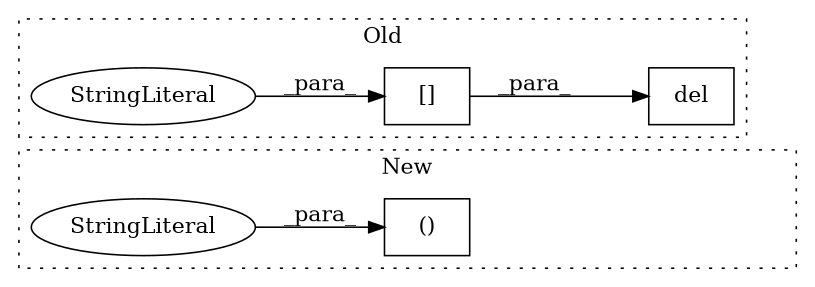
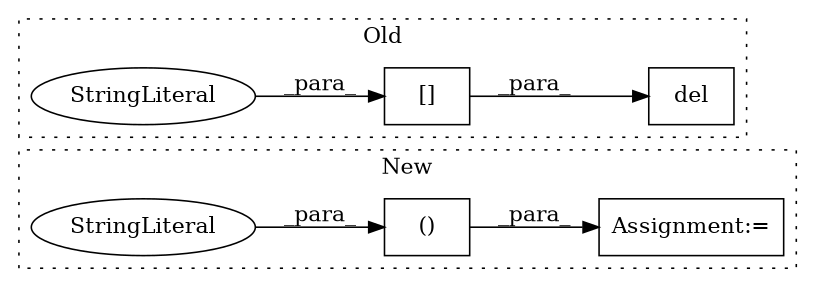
  digraph {
    rankdir=LR
    node [a=45 l="4,1" s=2032 shape=box]
    n1 [a=106 l=85 label="()"]
+   n2 [a=7 l=6 label="Assignment:=" s=2026]
    n3 [l=14 label=StringLiteral shape=ellipse]
    n4 [a=32 label=del s="2058,2080"]
    n5 [a=2 label="[]" s="2062,2079"]
    n6 [l=13 label=StringLiteral s=2066 shape=ellipse]
    subgraph cluster_1 {
      label=New
      style=dotted
      n1
+     n2
      n3
    }
    subgraph cluster_2 {
      label=Old
      style=dotted
      n4
      n5
      n6
    }
+   n1 -> n2 [label=_para_]
    n3 -> n1 [label=_para_]
    n5 -> n4 [label=_para_]
    n6 -> n5 [label=_para_]
  }
